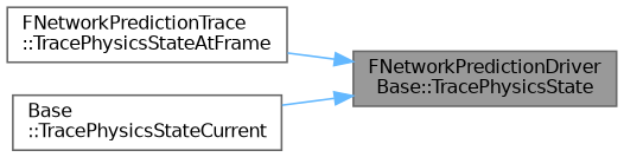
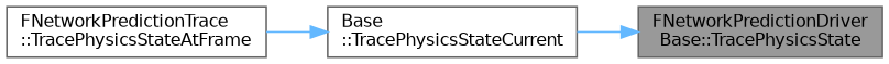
  digraph {
    rankdir=RL
    node [color=grey40 fillcolor=white fontname=Helvetica fontsize=10 shape=box style=filled]
    edge [color=steelblue1 dir=back fontname=Helvetica fontsize=10 labelfontname=Helvetica labelfontsize=10 style=solid]
    n1 [color=gray40 fillcolor=grey60 fontcolor=black height=0.2 label="FNetworkPredictionDriver\lBase::TracePhysicsState" width=0.4]
    n2 [height=0.2 label="FNetworkPredictionTrace\l::TracePhysicsStateAtFrame" width=0.4]
    n3 [height=0.2 label="Base\l::TracePhysicsStateCurrent" width=0.4]
-   n1 -> n2
+   n3 -> n2
    n1 -> n3
  }
